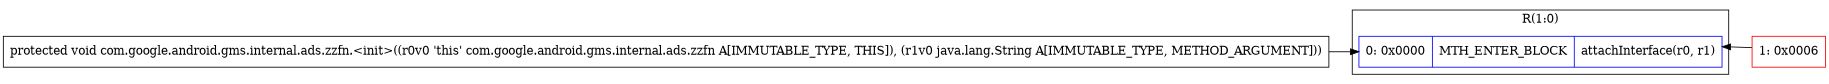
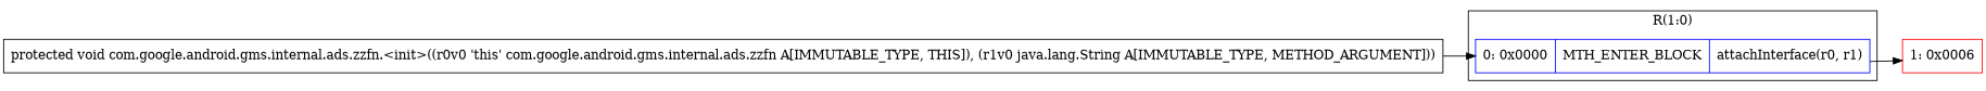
  digraph {
    rankdir=LR
    node [shape=record]
    n1 [color=blue label="{0\:\ 0x0000|MTH_ENTER_BLOCK\l|attachInterface(r0, r1)\l}"]
    n2 [color=red label="{1\:\ 0x0006}"]
    n3 [label="{protected void com.google.android.gms.internal.ads.zzfn.\<init\>((r0v0 'this' com.google.android.gms.internal.ads.zzfn A[IMMUTABLE_TYPE, THIS]), (r1v0 java.lang.String A[IMMUTABLE_TYPE, METHOD_ARGUMENT])) }"]
    subgraph cluster_1 {
      label="R(1:0)"
      n1
    }
-   n2 -> n1
+   n1 -> n2
    n3 -> n1
  }
